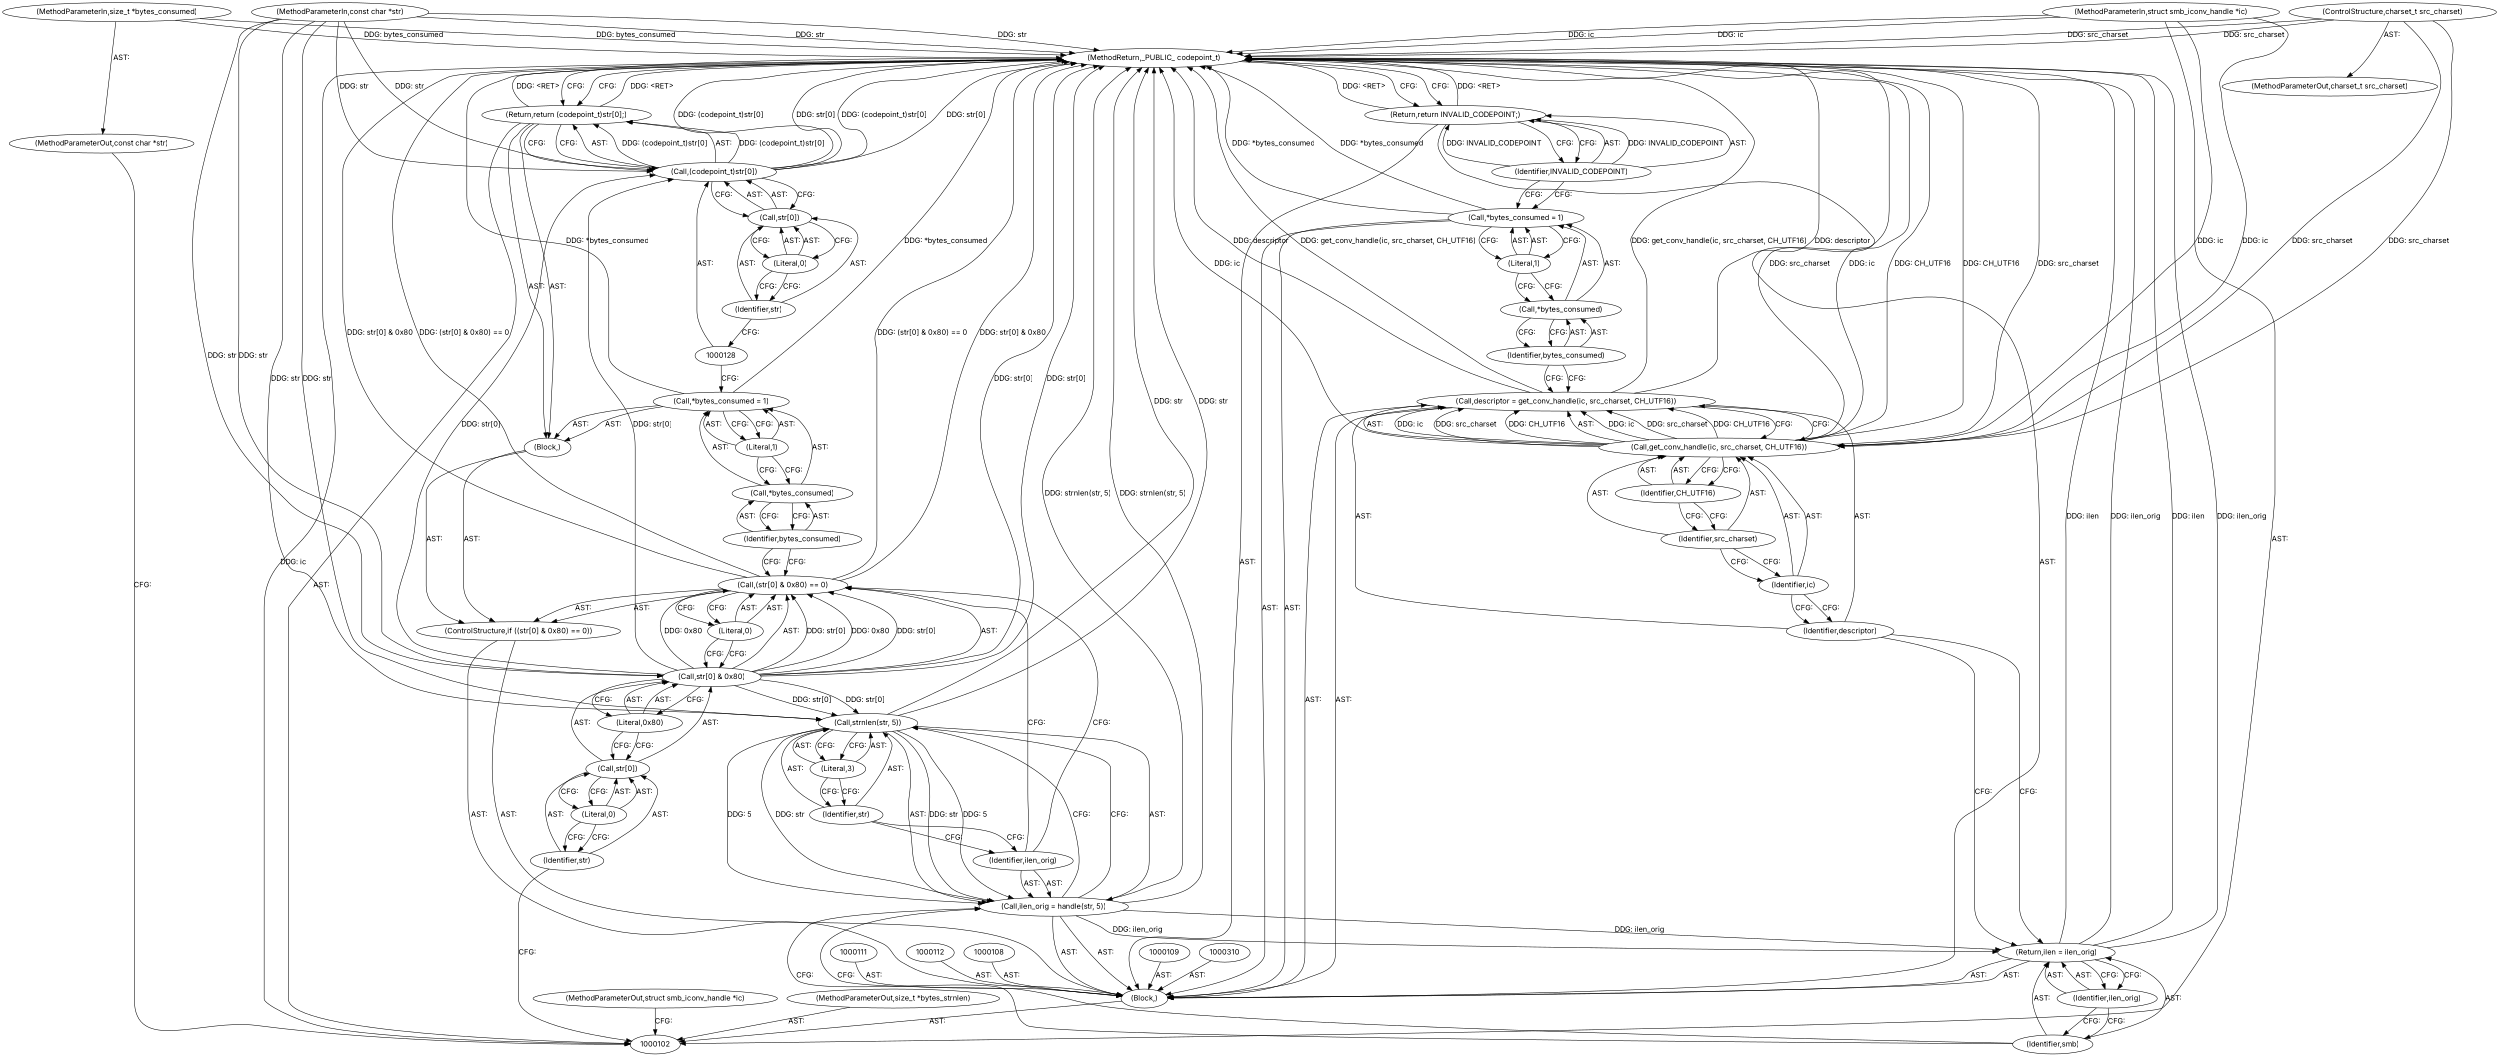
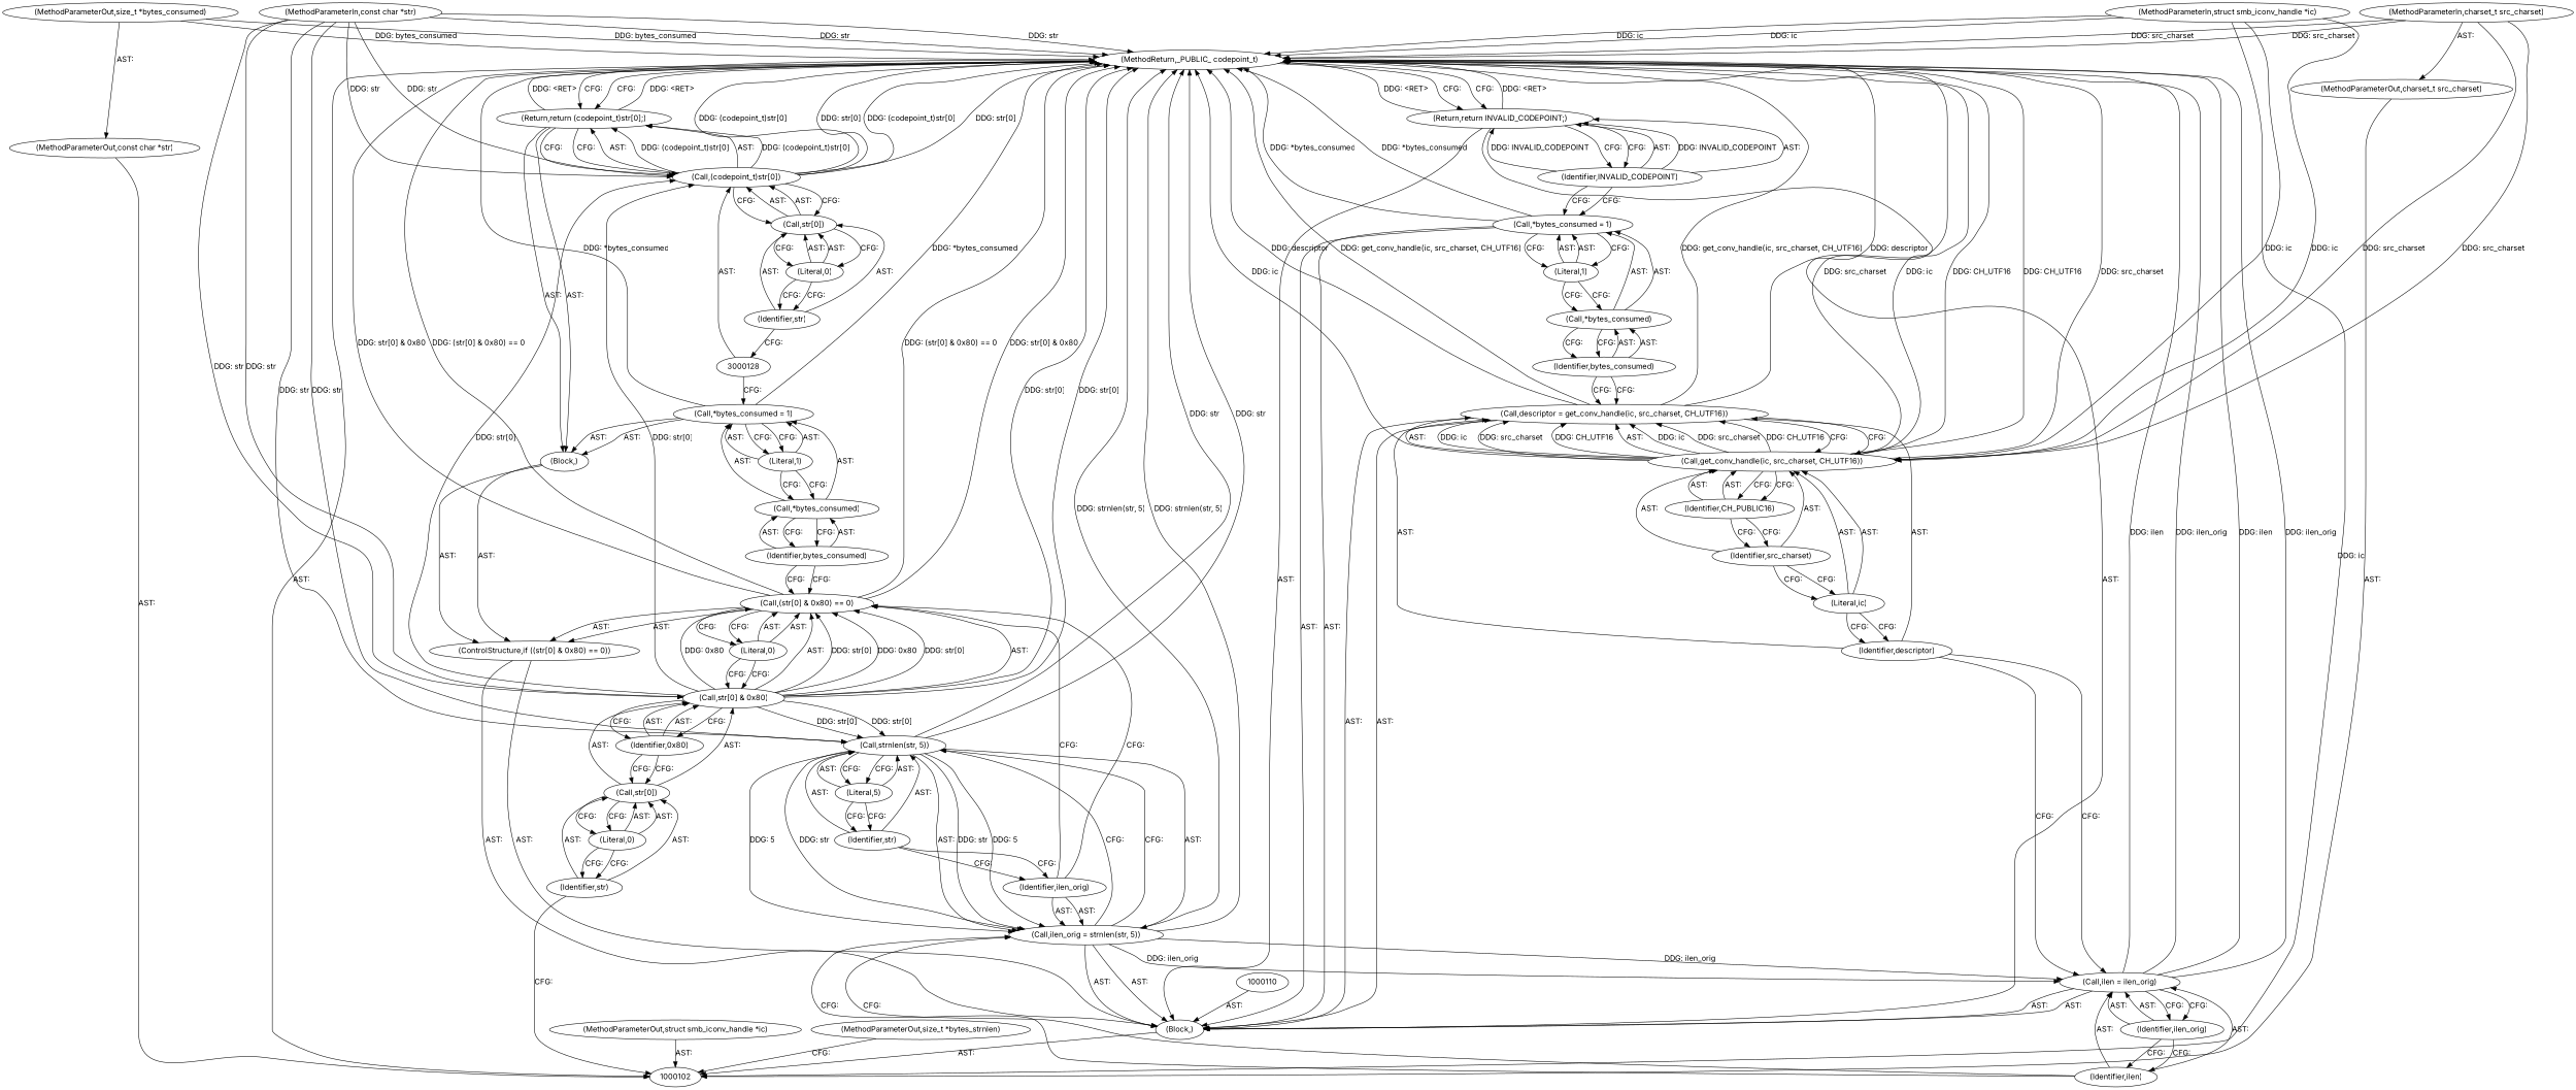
  digraph {
    fontname=Inter
    node [fontname=Inter]
    edge [fontname=Inter]
    n1 [label="(MethodReturn,_PUBLIC_ codepoint_t)"]
    n2 [label="(Return,return (codepoint_t)str[0];)"]
    n3 [label="(Return,return INVALID_CODEPOINT;)"]
    1000102
    n5 [label="(Block,)"]
    n6 [label="(Call,(codepoint_t)str[0])"]
    n7 [label="(Block,)"]
    n8 [label="(Identifier,INVALID_CODEPOINT)"]
    n9 [label="(ControlStructure,if ((str[0] & 0x80) == 0))"]
    n10 [label="(Literal,0)"]
    n11 [label="(Call,str[0])"]
    n12 [label="(Identifier,str)"]
    n13 [label="(Call,str[0] & 0x80)"]
-   n14 [label="(Literal,0x80)"]
+   n14 [label="(Identifier,0x80)"]
    n15 [label="(Call,(str[0] & 0x80) == 0)"]
    n16 [label="(Call,strnlen(str, 5))"]
    n17 [label="(Literal,0)"]
    n18 [label="(Call,str[0])"]
-   n19 [label="(Literal,3)"]
-   n20 [label="(Call,ilen_orig = handle(str, 5))"]
+   n19 [label="(Literal,5)"]
+   n20 [label="(Call,ilen_orig = strnlen(str, 5))"]
    n21 [label="(Call,*bytes_consumed = 1)"]
    n22 [label="(Literal,1)"]
    n23 [label="(Call,*bytes_consumed)"]
    n24 [label="(Identifier,bytes_consumed)"]
    n25 [label="(Literal,0)"]
    n26 [label="(Identifier,str)"]
-   1000128
+   1000128 [label=3000128]
    n28 [label="(MethodParameterIn,struct smb_iconv_handle *ic)"]
    n29 [label="(Call,get_conv_handle(ic, src_charset, CH_UTF16))"]
-   n30 [label="(Identifier,CH_UTF16)"]
+   n30 [label="(Identifier,CH_PUBLIC16)"]
    n31 [label="(Call,descriptor = get_conv_handle(ic, src_charset, CH_UTF16))"]
    n32 [label="(MethodParameterOut,struct smb_iconv_handle *ic)"]
    n33 [label="(Identifier,str)"]
-   n34 [label="(Return,ilen = ilen_orig)"]
+   n34 [label="(Call,ilen = ilen_orig)"]
    n35 [label="(Identifier,ilen_orig)"]
    n36 [label="(Identifier,ilen_orig)"]
-   n37 [label="(Identifier,smb)"]
+   n37 [label="(Identifier,ilen)"]
    n38 [label="(Identifier,src_charset)"]
-   n39 [label="(Identifier,ic)"]
+   n39 [label="(Literal,ic)"]
    n40 [label="(Identifier,descriptor)"]
    n41 [label="(Call,*bytes_consumed = 1)"]
    n42 [label="(Literal,1)"]
    n43 [label="(Call,*bytes_consumed)"]
    n44 [label="(Identifier,bytes_consumed)"]
    n45 [label="(MethodParameterIn,const char *str)"]
    n46 [label="(MethodParameterOut,const char *str)"]
-   n47 [label="(ControlStructure,charset_t src_charset)"]
+   n47 [label="(MethodParameterIn,charset_t src_charset)"]
    n48 [label="(MethodParameterOut,charset_t src_charset)"]
-   n49 [label="(MethodParameterIn,size_t *bytes_consumed)"]
+   n49 [label="(MethodParameterOut,size_t *bytes_consumed)"]
    n50 [label="(MethodParameterOut,size_t *bytes_strnlen)"]
-   1000108
-   1000109
-   1000110 [label=1000310]
-   1000111
-   1000112
+   1000110
    n1 -> n2 [label="CFG: "]
    n1 -> n2 [label="CFG: "]
    n1 -> n3 [label="CFG: "]
    n1 -> n3 [label="CFG: "]
-   n1 -> 1000102 [label="DDG: ic"]
+   n1 -> 1000102 [label="AST: "]
    n2 -> n1 [label="DDG: <RET>"]
    n2 -> n1 [label="DDG: <RET>"]
    n2 -> n5 [label="AST: "]
    n2 -> n5 [label="AST: "]
    n2 -> n6 [label="CFG: "]
    n2 -> n6 [label="CFG: "]
    n3 -> n1 [label="DDG: <RET>"]
    n3 -> n1 [label="DDG: <RET>"]
    n3 -> n7 [label="AST: "]
    n3 -> n7 [label="AST: "]
    n3 -> n8 [label="CFG: "]
    n3 -> n8 [label="CFG: "]
    n5 -> n9 [label="AST: "]
    n5 -> n9 [label="AST: "]
    n6 -> n1 [label="DDG: (codepoint_t)str[0]"]
    n6 -> n1 [label="DDG: str[0]"]
    n6 -> n1 [label="DDG: (codepoint_t)str[0]"]
    n6 -> n1 [label="DDG: str[0]"]
    n6 -> n2 [label="AST: "]
    n6 -> n2 [label="DDG: (codepoint_t)str[0]"]
    n6 -> n2 [label="AST: "]
    n6 -> n2 [label="DDG: (codepoint_t)str[0]"]
    n6 -> n18 [label="CFG: "]
    n6 -> n18 [label="CFG: "]
    n7 -> 1000102 [label="AST: "]
    n8 -> n3 [label="AST: "]
    n8 -> n3 [label="DDG: INVALID_CODEPOINT"]
    n8 -> n3 [label="AST: "]
    n8 -> n3 [label="DDG: INVALID_CODEPOINT"]
    n8 -> n41 [label="CFG: "]
    n8 -> n41 [label="CFG: "]
    n9 -> n7 [label="AST: "]
    n9 -> n7 [label="AST: "]
    n10 -> n11 [label="AST: "]
    n10 -> n11 [label="AST: "]
    n10 -> n12 [label="CFG: "]
    n10 -> n12 [label="CFG: "]
    n11 -> n10 [label="CFG: "]
    n11 -> n10 [label="CFG: "]
    n11 -> n13 [label="AST: "]
    n11 -> n13 [label="AST: "]
    n12 -> 1000102 [label="CFG: "]
    n12 -> n11 [label="AST: "]
    n12 -> n11 [label="AST: "]
    n13 -> n1 [label="DDG: str[0]"]
    n13 -> n1 [label="DDG: str[0]"]
    n13 -> n6 [label="DDG: str[0]"]
    n13 -> n6 [label="DDG: str[0]"]
    n13 -> n14 [label="CFG: "]
    n13 -> n14 [label="CFG: "]
    n13 -> n15 [label="AST: "]
    n13 -> n15 [label="DDG: str[0]"]
    n13 -> n15 [label="DDG: 0x80"]
    n13 -> n15 [label="AST: "]
    n13 -> n15 [label="DDG: str[0]"]
    n13 -> n15 [label="DDG: 0x80"]
    n13 -> n16 [label="DDG: str[0]"]
    n13 -> n16 [label="DDG: str[0]"]
    n14 -> n11 [label="CFG: "]
    n14 -> n11 [label="CFG: "]
    n14 -> n13 [label="AST: "]
    n14 -> n13 [label="AST: "]
    n15 -> n1 [label="DDG: (str[0] & 0x80) == 0"]
    n15 -> n1 [label="DDG: str[0] & 0x80"]
    n15 -> n1 [label="DDG: (str[0] & 0x80) == 0"]
    n15 -> n1 [label="DDG: str[0] & 0x80"]
    n15 -> n9 [label="AST: "]
    n15 -> n9 [label="AST: "]
    n15 -> n17 [label="CFG: "]
    n15 -> n17 [label="CFG: "]
    n16 -> n1 [label="DDG: str"]
    n16 -> n1 [label="DDG: str"]
    n16 -> n19 [label="CFG: "]
    n16 -> n19 [label="CFG: "]
    n16 -> n20 [label="AST: "]
    n16 -> n20 [label="DDG: str"]
    n16 -> n20 [label="DDG: 5"]
    n16 -> n20 [label="AST: "]
    n16 -> n20 [label="DDG: str"]
    n16 -> n20 [label="DDG: 5"]
    n17 -> n13 [label="CFG: "]
    n17 -> n13 [label="CFG: "]
    n17 -> n15 [label="AST: "]
    n17 -> n15 [label="AST: "]
    n18 -> n6 [label="AST: "]
    n18 -> n6 [label="AST: "]
    n18 -> n25 [label="CFG: "]
    n18 -> n25 [label="CFG: "]
    n19 -> n16 [label="AST: "]
    n19 -> n16 [label="AST: "]
    n19 -> n33 [label="CFG: "]
    n19 -> n33 [label="CFG: "]
    n20 -> n1 [label="DDG: strnlen(str, 5)"]
    n20 -> n1 [label="DDG: strnlen(str, 5)"]
    n20 -> n7 [label="AST: "]
    n20 -> n7 [label="AST: "]
    n20 -> n16 [label="CFG: "]
    n20 -> n16 [label="CFG: "]
    n20 -> n34 [label="DDG: ilen_orig"]
    n20 -> n34 [label="DDG: ilen_orig"]
    n21 -> n1 [label="DDG: *bytes_consumed"]
    n21 -> n1 [label="DDG: *bytes_consumed"]
    n21 -> n5 [label="AST: "]
    n21 -> n5 [label="AST: "]
    n21 -> n22 [label="CFG: "]
    n21 -> n22 [label="CFG: "]
    n22 -> n21 [label="AST: "]
    n22 -> n21 [label="AST: "]
    n22 -> n23 [label="CFG: "]
    n22 -> n23 [label="CFG: "]
    n23 -> n21 [label="AST: "]
    n23 -> n21 [label="AST: "]
    n23 -> n24 [label="CFG: "]
    n23 -> n24 [label="CFG: "]
    n24 -> n15 [label="CFG: "]
    n24 -> n15 [label="CFG: "]
    n24 -> n23 [label="AST: "]
    n24 -> n23 [label="AST: "]
    n25 -> n18 [label="AST: "]
    n25 -> n18 [label="AST: "]
    n25 -> n26 [label="CFG: "]
    n25 -> n26 [label="CFG: "]
    n26 -> n18 [label="AST: "]
    n26 -> n18 [label="AST: "]
    n26 -> 1000128 [label="CFG: "]
    1000128 -> n6 [label="AST: "]
    1000128 -> n21 [label="CFG: "]
    n28 -> n1 [label="DDG: ic"]
    n28 -> n1 [label="DDG: ic"]
-   n28 -> 1000102 [label="AST: "]
+   n28 -> 1000102 [label="DDG: ic"]
    n28 -> n29 [label="DDG: ic"]
    n28 -> n29 [label="DDG: ic"]
    n29 -> n1 [label="DDG: src_charset"]
    n29 -> n1 [label="DDG: ic"]
    n29 -> n1 [label="DDG: CH_UTF16"]
    n29 -> n1 [label="DDG: src_charset"]
    n29 -> n1 [label="DDG: ic"]
    n29 -> n1 [label="DDG: CH_UTF16"]
    n29 -> n30 [label="CFG: "]
    n29 -> n30 [label="CFG: "]
    n29 -> n31 [label="AST: "]
    n29 -> n31 [label="DDG: ic"]
    n29 -> n31 [label="DDG: src_charset"]
    n29 -> n31 [label="DDG: CH_UTF16"]
    n29 -> n31 [label="AST: "]
    n29 -> n31 [label="DDG: ic"]
    n29 -> n31 [label="DDG: src_charset"]
    n29 -> n31 [label="DDG: CH_UTF16"]
    n30 -> n29 [label="AST: "]
    n30 -> n29 [label="AST: "]
    n30 -> n38 [label="CFG: "]
    n30 -> n38 [label="CFG: "]
    n31 -> n1 [label="DDG: get_conv_handle(ic, src_charset, CH_UTF16)"]
    n31 -> n1 [label="DDG: descriptor"]
    n31 -> n1 [label="DDG: get_conv_handle(ic, src_charset, CH_UTF16)"]
    n31 -> n1 [label="DDG: descriptor"]
    n31 -> n7 [label="AST: "]
    n31 -> n7 [label="AST: "]
    n31 -> n29 [label="CFG: "]
    n31 -> n29 [label="CFG: "]
-   n32 -> 1000102 [label="CFG: "]
+   n32 -> 1000102 [label="AST: "]
    n33 -> n16 [label="AST: "]
    n33 -> n16 [label="AST: "]
    n33 -> n35 [label="CFG: "]
    n33 -> n35 [label="CFG: "]
    n34 -> n1 [label="DDG: ilen"]
    n34 -> n1 [label="DDG: ilen_orig"]
    n34 -> n1 [label="DDG: ilen"]
    n34 -> n1 [label="DDG: ilen_orig"]
    n34 -> n7 [label="AST: "]
    n34 -> n7 [label="AST: "]
    n34 -> n36 [label="CFG: "]
    n34 -> n36 [label="CFG: "]
    n35 -> n15 [label="CFG: "]
    n35 -> n15 [label="CFG: "]
    n35 -> n20 [label="AST: "]
    n35 -> n20 [label="AST: "]
    n36 -> n34 [label="AST: "]
    n36 -> n34 [label="AST: "]
    n36 -> n37 [label="CFG: "]
    n36 -> n37 [label="CFG: "]
    n37 -> n20 [label="CFG: "]
    n37 -> n20 [label="CFG: "]
    n37 -> n34 [label="AST: "]
    n37 -> n34 [label="AST: "]
    n38 -> n29 [label="AST: "]
    n38 -> n29 [label="AST: "]
    n38 -> n39 [label="CFG: "]
    n38 -> n39 [label="CFG: "]
    n39 -> n29 [label="AST: "]
    n39 -> n29 [label="AST: "]
    n39 -> n40 [label="CFG: "]
    n39 -> n40 [label="CFG: "]
    n40 -> n31 [label="AST: "]
    n40 -> n31 [label="AST: "]
    n40 -> n34 [label="CFG: "]
    n40 -> n34 [label="CFG: "]
    n41 -> n1 [label="DDG: *bytes_consumed"]
    n41 -> n1 [label="DDG: *bytes_consumed"]
    n41 -> n7 [label="AST: "]
    n41 -> n7 [label="AST: "]
    n41 -> n42 [label="CFG: "]
    n41 -> n42 [label="CFG: "]
    n42 -> n41 [label="AST: "]
    n42 -> n41 [label="AST: "]
    n42 -> n43 [label="CFG: "]
    n42 -> n43 [label="CFG: "]
    n43 -> n41 [label="AST: "]
    n43 -> n41 [label="AST: "]
    n43 -> n44 [label="CFG: "]
    n43 -> n44 [label="CFG: "]
    n44 -> n31 [label="CFG: "]
    n44 -> n31 [label="CFG: "]
    n44 -> n43 [label="AST: "]
    n44 -> n43 [label="AST: "]
    n45 -> n1 [label="DDG: str"]
    n45 -> n1 [label="DDG: str"]
    n45 -> n6 [label="DDG: str"]
    n45 -> n6 [label="DDG: str"]
    n45 -> n13 [label="DDG: str"]
    n45 -> n13 [label="DDG: str"]
    n45 -> n16 [label="DDG: str"]
    n45 -> n16 [label="DDG: str"]
-   n46 -> 1000102 [label="CFG: "]
+   n46 -> 1000102 [label="AST: "]
    n47 -> n1 [label="DDG: src_charset"]
    n47 -> n1 [label="DDG: src_charset"]
    n47 -> n29 [label="DDG: src_charset"]
    n47 -> n29 [label="DDG: src_charset"]
    n47 -> n48 [label="AST: "]
-   n2 -> 1000102 [label="AST: "]
+   n48 -> 1000102 [label="AST: "]
    n49 -> n1 [label="DDG: bytes_consumed"]
    n49 -> n1 [label="DDG: bytes_consumed"]
    n49 -> n46 [label="AST: "]
-   n50 -> 1000102 [label="AST: "]
-   1000108 -> n7 [label="AST: "]
-   1000109 -> n7 [label="AST: "]
+   n50 -> 1000102 [label="CFG: "]
    1000110 -> n7 [label="AST: "]
-   1000111 -> n7 [label="AST: "]
-   1000112 -> n7 [label="AST: "]
  }
